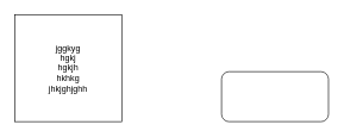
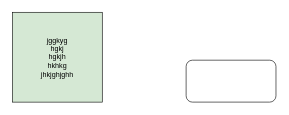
  <mxCell id="0" />
  <mxCell id="1" parent="0" />
- <mxCell id="2" value="jggkyg&lt;br&gt;hgkj&lt;br&gt;hgkjh&lt;br&gt;hkhkg&lt;br&gt;&lt;span style=&quot;background-color: initial;&quot;&gt;jhkjghjghh&lt;/span&gt;" style="whiteSpace=wrap;html=1;aspect=fixed;align=center;" parent="1" vertex="1"><mxGeometry x="20" y="20" width="150" height="150" as="geometry" /></mxCell>
+ <mxCell id="2" value="jggkyg&lt;br&gt;hgkj&lt;br&gt;hgkjh&lt;br&gt;hkhkg&lt;br&gt;&lt;span style=&quot;background-color: initial;&quot;&gt;jhkjghjghh&lt;/span&gt;" style="whiteSpace=wrap;html=1;aspect=fixed;align=center;fillColor=#d5e8d4;" parent="1" vertex="1"><mxGeometry x="20" y="20" width="150" height="150" as="geometry" /></mxCell>
  <mxCell id="3" value="" style="rounded=1;whiteSpace=wrap;html=1;" parent="1" vertex="1"><mxGeometry x="310" y="100" width="150" height="70" as="geometry" /></mxCell>
